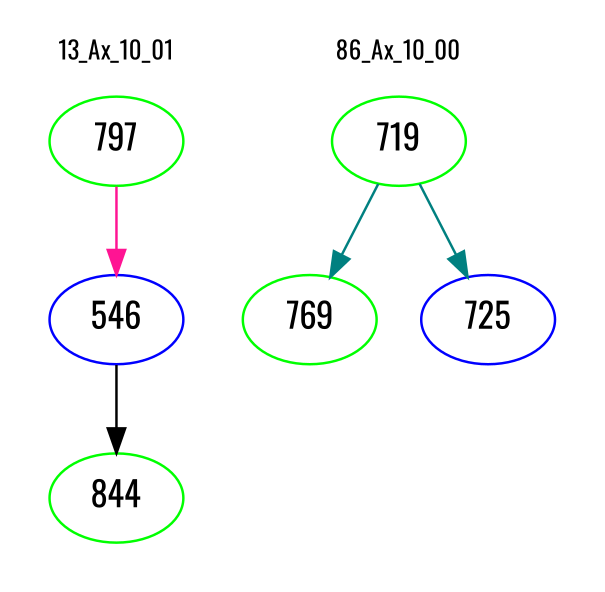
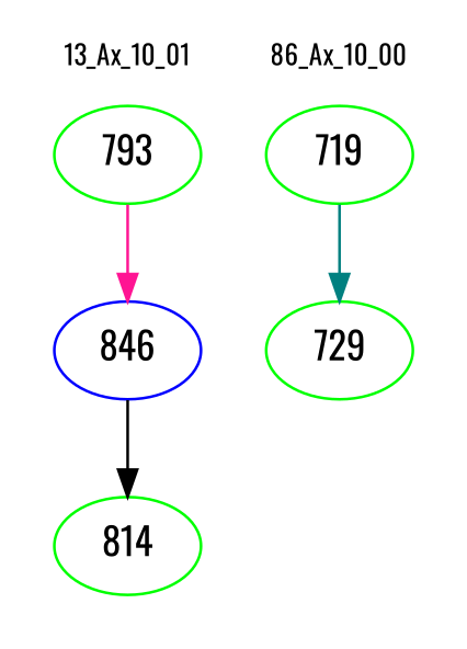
  digraph {
    fontname=Oswald
    node [color=green fontname=Oswald]
    edge [color=teal fontname=Oswald]
-   n1 [label=797]
-   n2 [color=blue label=546]
-   n3 [label=844]
+   n1 [label=793]
+   n2 [color=blue label=846]
+   n3 [label=814]
    n4 [label=719]
-   n5 [label=769]
-   n6 [color=blue label=725]
+   n5 [label=729]
    subgraph cluster_1 {
      color=white
      fontsize=10
      label="13_Ax_10_01"
      n1
      n2
      n3
    }
    subgraph cluster_2 {
      color=white
      fontsize=10
      label="86_Ax_10_00"
      n4
      n5
-     n6
    }
    n1 -> n2 [color=deeppink]
    n2 -> n3 [color=black]
    n4 -> n5
-   n4 -> n6
  }
